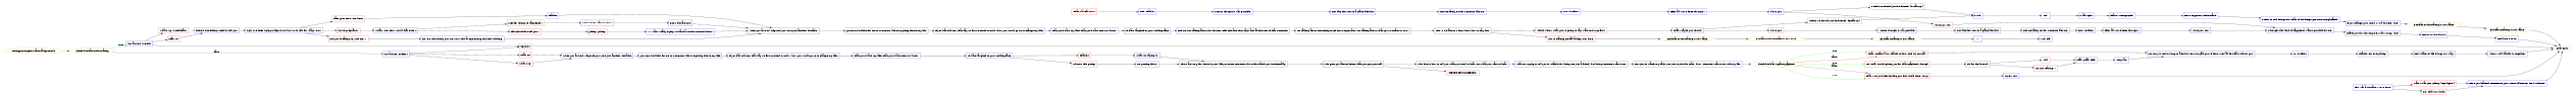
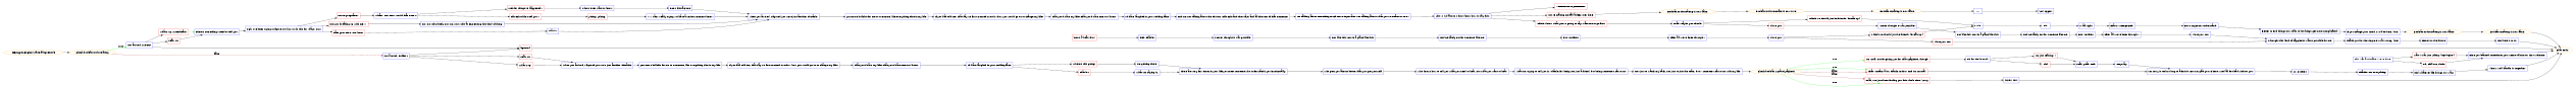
  digraph {
    rankdir=LR
    node [color=blue shape=box]
    n1 [color=orange label="/EE/Types/Engine/StartDialogueNode" shape=""]
    n2 [color=orange label="Check boolean ArthurDating" shape=""]
    n3 [label="You around, sweets?"]
    n4 [label="You around, Drifter?"]
    n5 [color=red label="Yeah, A?"]
    n6 [color=red label="What's up, sweetheart?"]
    n7 [color=red label="[Ignore.]"]
    n8 [color=red label="What's up?"]
    n9 [color=red label="Yeah, A?"]
    n10 [label="There's something I need to tell you."]
    "Chat ends." [color=orange shape=""]
    n12 [label="When you arrived, I figured you were just another obstacle."]
    n13 [label="Ugh. I've been trying to figure out how to do this for *days* now."]
    n14 [label="Just more bullshit for me to overcome, like everything else in my life."]
    n15 [color=red label="You're pregnant?!"]
    n16 [color=red label="Are you breaking up with me...?"]
    n17 [color=red label="Take your time - I'm here."]
    n18 [label="If you had told me, that day we first crossed swords... how you would go on to change my life?"]
    n19 [label="What?! NO! How would that even --"]
    n20 [label="No! No. Absolutely not. I'm just...shit at expressing this kind of thing."]
    n21 [label="Thanks."]
    n22 [label="That you'd save my life? That you'd save ALL our lives?!"]
    n23 [color=red label="Weirder things've happened..."]
    n24 [color=red label="Albrecht didn't tell you..?"]
    n25 [label="When you arrived, I figured you were just another obstacle."]
    n26 [label="I'd have laughed in your sodding face."]
    n27 [label="I don't even want to know."]
    n28 [color=red label="Joking! Joking."]
    n29 [label="Just more bullshit for me to overcome, like everything else in my life."]
    n30 [color=red label="Thanks?"]
    n31 [color=red label="Where's this going?"]
    n32 [label="Don't distract me."]
    n33 [label="...... I am *really trying* to have a serious moment here..."]
    n34 [label="If you had told me, that day we first crossed swords...how you would go on to change my life?"]
    n35 [label="What I'm saying is,"]
    n36 [label="I'm getting there."]
    n37 [label="That you'd save my life? That you'd save ALL our lives?!"]
    n38 [label="There are very few times in your life you meet someone who understands you instinctually."]
    n39 [label="I'd have laughed in your sodding face."]
    n40 [label="Who gets you almost better than you get yourself."]
    n41 [label="And I'm not talking about the obvious -Albrecht and the Major and all the rest of that nonsense."]
    n42 [label="Who knows how to tell you what you need to hear, not what you want to hear."]
    n43 [label="I'm talking about something much more important. I'm talking about what you've meant to *me.*"]
    n44 [label="What I'm trying to tell you is - thanks for being not just a friend, but being someone I can trust."]
    n45 [label="Shit. I. Sol above, I don't know how to say this."]
    n46 [label="Not just to watch my back, not just to join the team, but... someone I can trust with my life."]
    n47 [color=red label="I think I know what you're going to say. Want me to go first?"]
    n48 [color=red label="<RETRO_EMOJI_HEART>"]
    n49 [color=red label="You're making me fall asleep over here."]
    n50 [color=orange label="Check boolean SquareSpaghetti" shape=""]
    n51 [label="Yeah. Maybe you should."]
    n52 [color=orange label="Boolean ArthurDating is now false." shape=""]
    n53 [color=red label="I'm *still* not forgiving you for that spaghetti, though."]
    n54 [color=red label="That...means a lot, thanks Arthur. And it's mutual."]
    n55 [color=red label="Yeah, I've just been fooling you this whole time. Sorry."]
    n56 [color=red label="I love you."]
    n57 [color=red label="I think we should just be friends. [Break up.]"]
-   n58 [color=red label="(That's a heart btw)"]
+   n58 [color=red label="(Don's a heart btw)"]
    n59 [label="Heh. Thanks."]
    n60 [color=orange label="Boolean ArthurNoDate is now true." shape=""]
    n61 [label="Oh for the love of -"]
    n62 [label="I'm sorry it took so long to admit it. But I'm glad you're here. We'd all be dead without you."]
    n63 [label="Screw. You."]
    n64 [label="I never thought it was possible."]
    n65 [label="I...oh."]
    n66 [label="I never thought it was possible."]
    n67 [color=orange label="Boolean IsDating is now false." shape=""]
    n68 [color=red label=lolol]
    n69 [color=red label="I'm just teasing. :)"]
    n70 [label="So, Drifter?"]
    n71 [label="Not like this. Not in a place like this."]
    n72 [label="Oh."]
    n73 [label="Not like this. Not in a place like this."]
    n74 [label="...."]
    n75 [label="Yeah, yeah. Heh."]
    n76 [label="Thanks. For everything."]
    n77 [label="And certainly not for someone like me."]
    n78 [label="I...all right."]
    n79 [label="And certainly not for someone like me."]
-   n80 [label="Sod. Off."]
+   n80 [label="Sod. Types."]
    n81 [label="*Anyway.*"]
    n82 [label="And whatever life brings our way?"]
    n83 [label="But...Drifter?"]
    n84 [label="That's...unexpected."]
    n85 [label="But...Drifter?"]
    n86 [label="I know we'll handle it. Together."]
    n87 [label="After all we've been through..."]
    n88 [label="But I suppose I understand."]
    n89 [label="After all we've been through..."]
    n90 [label="This was a mistake. We're done."]
    n91 [color=red label="Wait. I was just joking! [Apologize.]"]
    n92 [color=red label="Oh, chill out, dude."]
    n93 [label="I love you, too."]
    n94 [label="Better to end things now than to let things get more complicated."]
    n95 [label="I love you."]
    n96 [label="Time you learned sometimes your sense of humour isn't welcome."]
    n97 [label="I thought this kind of happiness wasn't possible for me."]
    n98 [label="If you change your mind, I...I'll be here, love."]
    n99 [color=red label="I love you, too."]
    n100 [color=red label="I think we should just be friends. [Break up.]"]
    n101 [label="Thank you for showing me I was wrong, love."]
    n102 [color=orange label="Boolean ArthurDating is now false." shape=""]
    n103 [label="Here's to the future."]
    n104 [color=orange label="Boolean IsDating is now false." shape=""]
    n105 [label="And here's to us."]
    n1 -> n2
    n2 -> n3 [color=green label=true]
    n2 -> n4 [color=brown label=false]
    n3 -> n5
    n3 -> n6
    n3 -> n7
    n4 -> n7
    n4 -> n8
    n4 -> n9
    n5 -> n10
    n6 -> n10 [color=green]
    n7 -> "Chat ends."
    n8 -> n12
    n9 -> n12
    n10 -> n13
    n12 -> n14
    n13 -> n15
    n13 -> n16
    n13 -> n17
    n14 -> n18
    n15 -> n19
    n16 -> n20
    n17 -> n21
    n18 -> n22
    n19 -> n23
    n19 -> n24
    n20 -> n25
    n21 -> n25
    n22 -> n26
    n23 -> n27
    n24 -> n28
    n25 -> n29
    n26 -> n30
    n26 -> n31
    n27 -> n32
    n28 -> n33
    n29 -> n34
    n30 -> n35
    n31 -> n36
    n32 -> n25
    n33 -> n25
    n34 -> n37
    n35 -> n38
    n36 -> n38
    n37 -> n39
    n38 -> n40
    n39 -> n41
    n40 -> n42
    n41 -> n43
    n42 -> n44
    n43 -> n45
    n44 -> n46
    n45 -> n47
-   n40 -> n48
+   n45 -> n48
    n45 -> n49
    n46 -> n50
    n47 -> n51
    n49 -> n52
    n50 -> n53 [color=green label=true]
    n50 -> n54 [color=green label=true]
    n50 -> n54 [color=brown label=false]
    n50 -> n55 [color=green label=true]
    n50 -> n55 [color=brown label=false]
    n51 -> n56
    n51 -> n57
    n52 -> n60
    n53 -> n61
    n54 -> n62
    n55 -> n63
    n56 -> n64
    n57 -> n65
    n58 -> n59
    n59 -> n66
    n60 -> n67
    n61 -> n68
    n61 -> n69
    n62 -> n70
    n63 -> "Chat ends."
    n64 -> n71
    n65 -> n72
    n66 -> n73
    n67 -> n74
    n68 -> n75
    n69 -> n75
    n70 -> n76
    n71 -> n77
    n72 -> n78
    n73 -> n79
    n74 -> n80
    n75 -> n81
    n76 -> n82
    n77 -> n83
    n78 -> n84
    n79 -> n85
    n81 -> n62
    n82 -> n86
    n83 -> n87
    n84 -> n88
    n85 -> n89
    n86 -> "Chat ends."
    n87 -> n93
    n88 -> n94
    n89 -> n95
    n90 -> n91
    n90 -> n92
    n91 -> n96
    n92 -> n96
    n93 -> n97
    n94 -> n98
    n95 -> n99
    n95 -> n100
    n96 -> "Chat ends."
    n97 -> n101
    n98 -> n102
    n99 -> n97
    n100 -> n65
    n101 -> n103
    n102 -> n104
    n103 -> n105
    n104 -> "Chat ends."
    n105 -> "Chat ends."
  }
